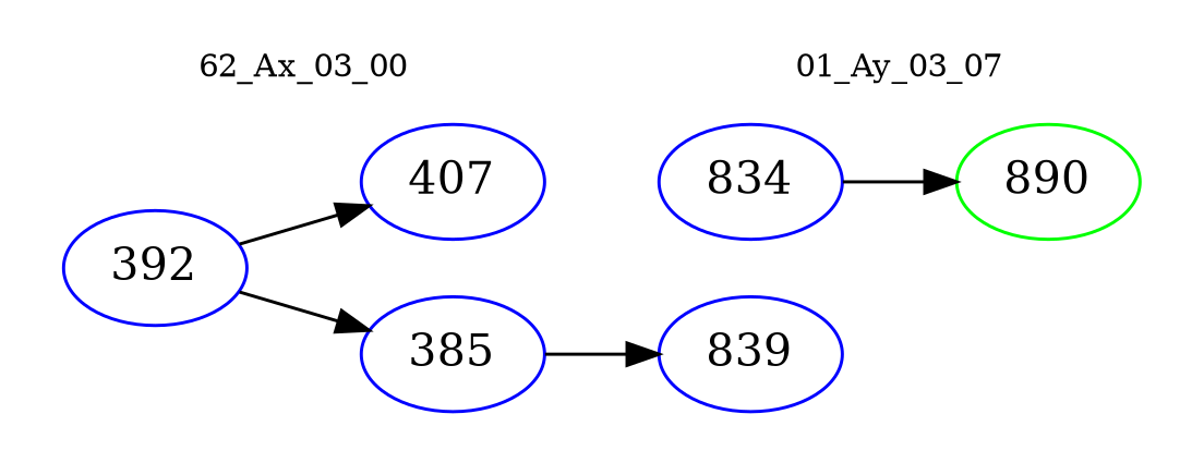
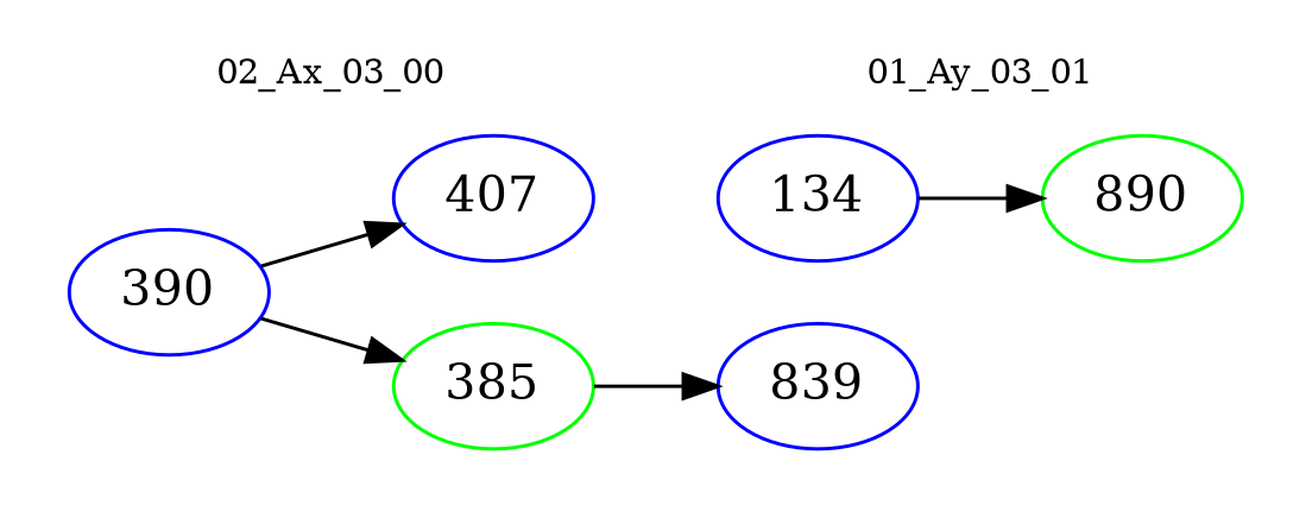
  digraph {
    rankdir=LR
    node [color=blue]
    edge [color=black]
-   n1 [label=834]
+   n1 [label=134]
    n2 [label=839]
    n3 [color=green label=890]
-   n4 [label=392]
-   n5 [label=385]
+   n4 [label=390]
+   n5 [color=green label=385]
    n6 [label=407]
    subgraph cluster_1 {
      color=white
      fontsize=10
-     label="01_Ay_03_07"
+     label="01_Ay_03_01"
      n1
      n2
      n3
    }
    subgraph cluster_2 {
      color=white
      fontsize=10
-     label="62_Ax_03_00"
+     label="02_Ax_03_00"
      n4
      n5
      n6
    }
    n1 -> n3
    n4 -> n5
    n4 -> n6
    n5 -> n2
  }
